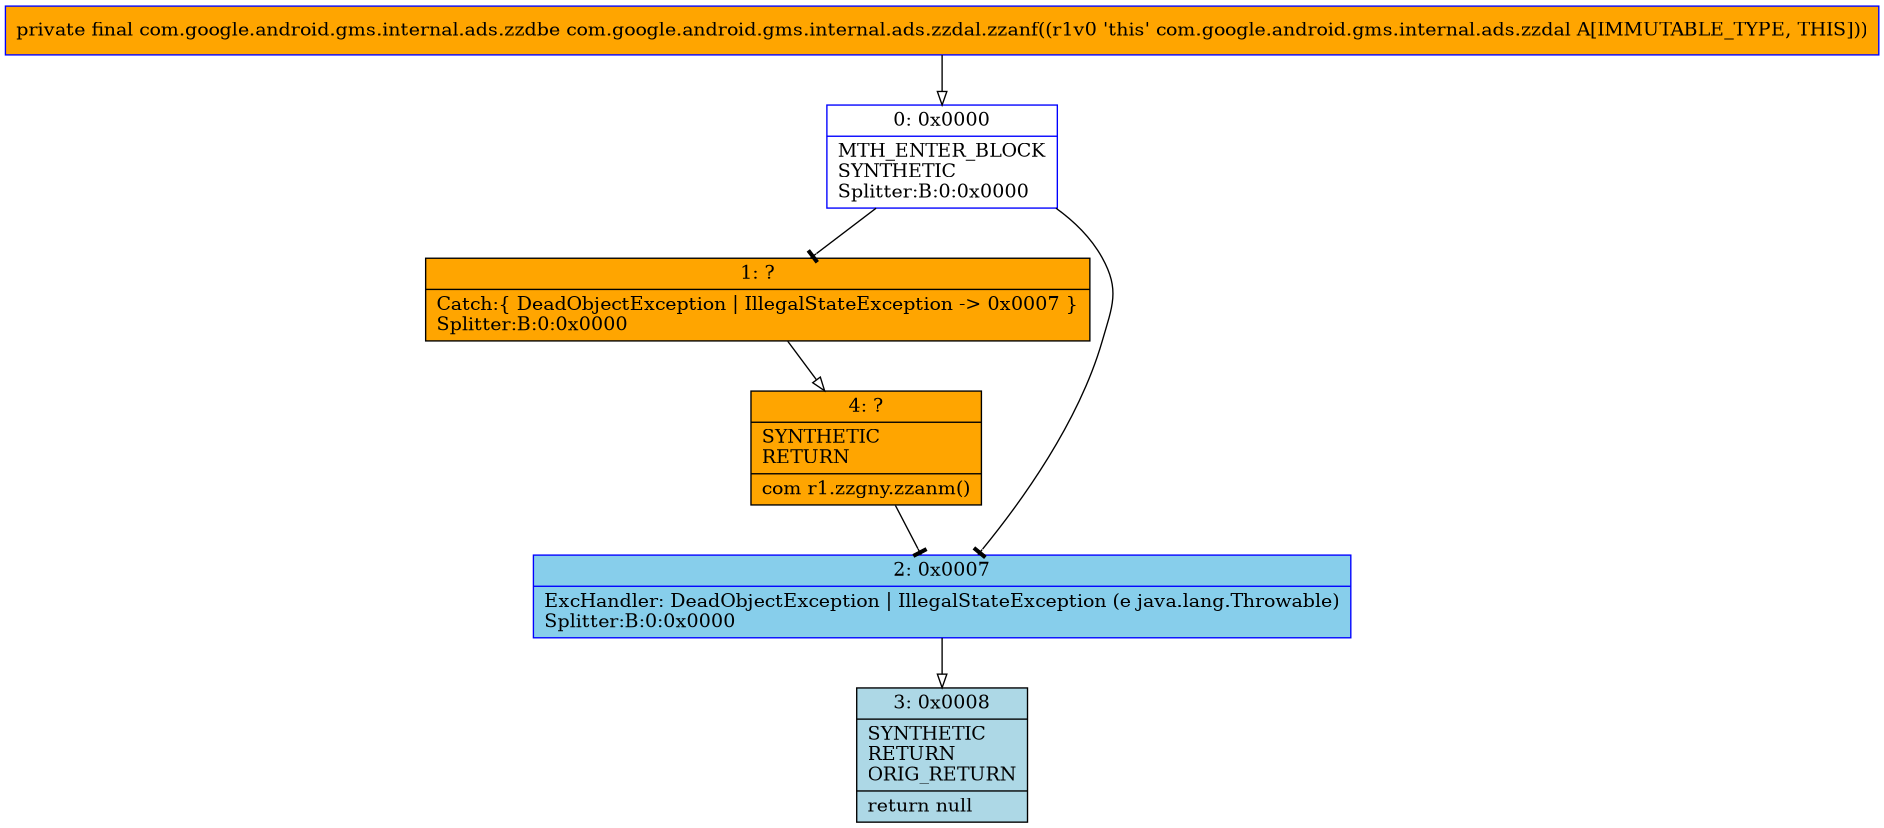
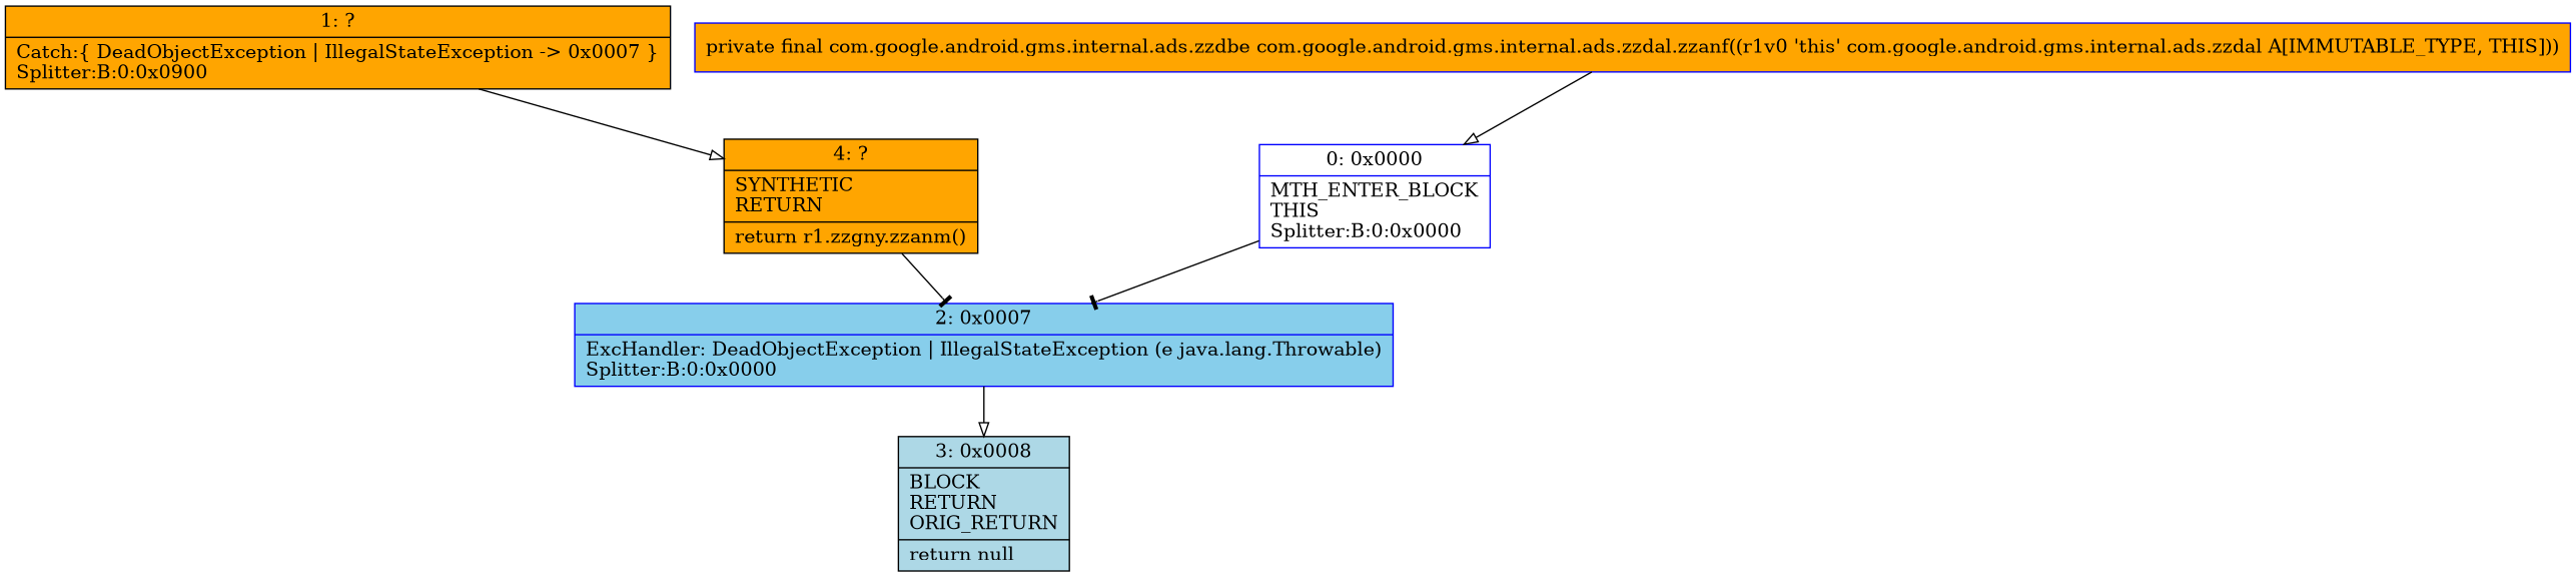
  digraph {
    node [color=blue fillcolor=orange shape=record style=filled]
    edge [arrowhead=tee]
-   n1 [fillcolor=white label="{0\:\ 0x0000|MTH_ENTER_BLOCK\lSYNTHETIC\lSplitter:B:0:0x0000\l}"]
-   n2 [color=black label="{1\:\ ?|Catch:\{ DeadObjectException \| IllegalStateException \-\> 0x0007 \}\lSplitter:B:0:0x0000\l}"]
+   n1 [fillcolor=white label="{0\:\ 0x0000|MTH_ENTER_BLOCK\lTHIS\lSplitter:B:0:0x0000\l}"]
+   n2 [color=black label="{1\:\ ?|Catch:\{ DeadObjectException \| IllegalStateException \-\> 0x0007 \}\lSplitter:B:0:0x0900\l}"]
    n3 [fillcolor=skyblue label="{2\:\ 0x0007|ExcHandler: DeadObjectException \| IllegalStateException (e java.lang.Throwable)\lSplitter:B:0:0x0000\l}"]
-   n4 [color=black label="{4\:\ ?|SYNTHETIC\lRETURN\l|com r1.zzgny.zzanm()\l}"]
-   n5 [color=black fillcolor=lightblue label="{3\:\ 0x0008|SYNTHETIC\lRETURN\lORIG_RETURN\l|return null\l}"]
+   n4 [color=black label="{4\:\ ?|SYNTHETIC\lRETURN\l|return r1.zzgny.zzanm()\l}"]
+   n5 [color=black fillcolor=lightblue label="{3\:\ 0x0008|BLOCK\lRETURN\lORIG_RETURN\l|return null\l}"]
    n6 [label="{private final com.google.android.gms.internal.ads.zzdbe com.google.android.gms.internal.ads.zzdal.zzanf((r1v0 'this' com.google.android.gms.internal.ads.zzdal A[IMMUTABLE_TYPE, THIS])) }"]
-   n1 -> n2
    n1 -> n3
    n2 -> n4 [arrowhead=onormal]
    n3 -> n5 [arrowhead=onormal]
    n4 -> n3
    n6 -> n1 [arrowhead=onormal]
  }
